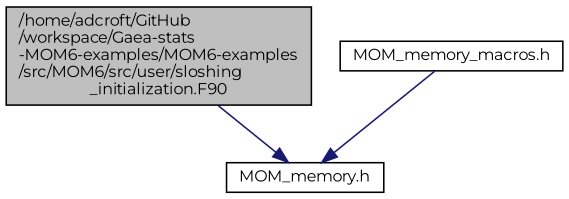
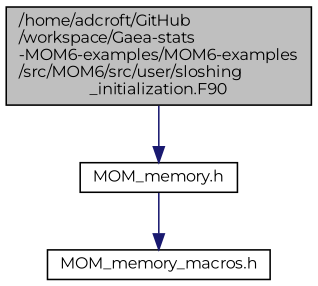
  digraph {
    fontname=Montserrat
    node [color=black fillcolor=white fontname=Montserrat fontsize=10 shape=record style=filled]
    edge [color=midnightblue fontname=Montserrat fontsize=10 labelfontname=Helvetica labelfontsize=10 style=solid]
    n1 [fillcolor=grey75 fontcolor=black height=0.2 label="/home/adcroft/GitHub\l/workspace/Gaea-stats\l-MOM6-examples/MOM6-examples\l/src/MOM6/src/user/sloshing\l_initialization.F90" width=0.4]
    n2 [height=0.2 label="MOM_memory.h" width=0.4]
    n3 [height=0.2 label="MOM_memory_macros.h" width=0.4]
    n1 -> n2
-   n3 -> n2
+   n2 -> n3
  }
